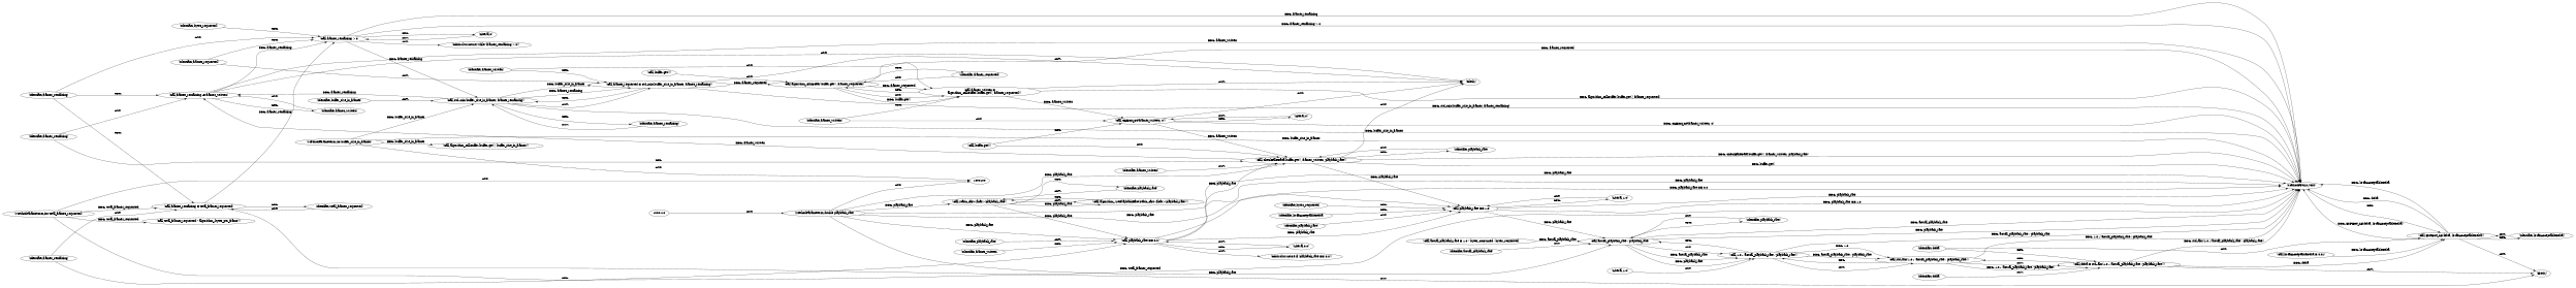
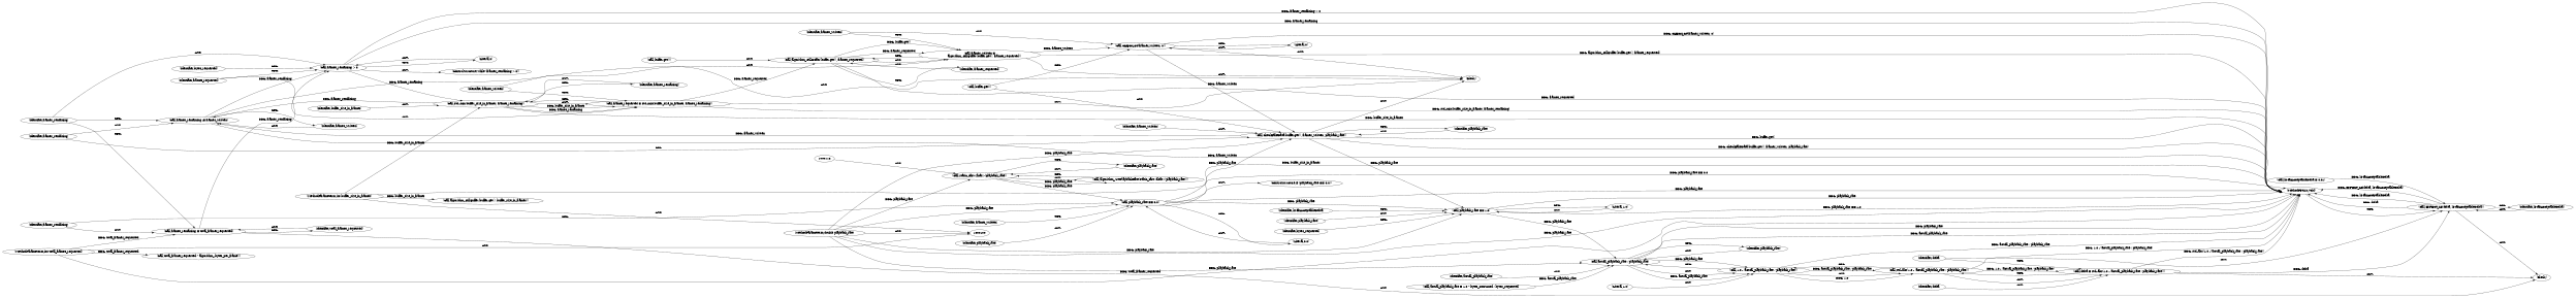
  digraph {
    rankdir=LR
    n1 [label="(Call,frames_remaining -= frames_written)"]
    n2 [label="(Call,frames_remaining > 0)"]
    n3 [label="(MethodReturn,void)"]
    n4 [label="(Block,)"]
    n5 [label="(Identifier,frames_written)"]
    n6 [label="(Call,std::min(buffer_size_in_frames, frames_remaining))"]
    n7 [label="(ControlStructure,while (frames_remaining > 0))"]
    n8 [label="(Literal,0)"]
    n9 [label="(Call,EXPECT_LE(delta, kMaxAcceptableDelta))"]
    n10 [label="(Call,CheckFakeData(buffer.get(), frames_written, playback_rate))"]
    n11 [label="(Call,playback_rate == 1.0)"]
    n12 [label="(Identifier,playback_rate)"]
    n13 [label="(Call,actual_playback_rate / playback_rate)"]
    n14 [label="(Literal,1.0)"]
    n15 [label="(Call,CHECK_GT(frames_written, 0))"]
    n16 [label="(Literal,0)"]
    n17 [label="(Call,frames_written =\n           algorithm_.FillBuffer(buffer.get(), frames_requested))"]
    n18 [label="(Call,algorithm_.FillBuffer(buffer.get(), frames_requested))"]
    n19 [label="(Identifier,frames_requested)"]
    n20 [label="(Call,frames_requested = std::min(buffer_size_in_frames, frames_remaining))"]
    n21 [label="(Identifier,frames_remaining)"]
    n22 [label="(MethodParameterIn,int buffer_size_in_frames)"]
    n23 [label="(Call,algorithm_.FillBuffer(buffer.get(), buffer_size_in_frames))"]
    1000100
    n25 [label="(Call,frames_remaining = total_frames_requested)"]
    n26 [label="(Block,)"]
    n27 [label="(Identifier,total_frames_requested)"]
    n28 [label="(MethodParameterIn,int total_frames_requested)"]
    n29 [label="(Call,total_frames_requested * algorithm_.bytes_per_frame())"]
    n30 [label="(Call,playback_rate == 0.0)"]
    n31 [label="(ControlStructure,if (playback_rate == 0.0))"]
    n32 [label="(Literal,0.0)"]
    n33 [label="(Call,static_cast<float>(playback_rate))"]
    n34 [label="(Identifier,playback_rate)"]
    n35 [label="(Call,algorithm_.SetPlaybackRate(static_cast<float>(playback_rate)))"]
    n36 [label="(MethodParameterIn,double playback_rate)"]
    n37 [label="(Call,1.0 - (actual_playback_rate / playback_rate))"]
    n38 [label="(Identifier,playback_rate)"]
    n39 [label="(Call,std::abs(1.0 - (actual_playback_rate / playback_rate)))"]
    n40 [label="(Call,delta = std::abs(1.0 - (actual_playback_rate / playback_rate)))"]
    n41 [label="(Identifier,kMaxAcceptableDelta)"]
    n42 [label="(Identifier,actual_playback_rate)"]
    n43 [label="(Call,actual_playback_rate = 1.0 * bytes_consumed / bytes_requested)"]
    n44 [label="(Identifier,frames_written)"]
    n45 [label="(Call,kMaxAcceptableDelta = 0.01)"]
    n46 [label="(Identifier,frames_written)"]
    n47 [label="(Call,buffer.get())"]
    n48 [label="(Identifier,bytes_requested)"]
    n49 [label="(Identifier,frames_written)"]
    n50 [label="(Identifier,bytes_requested)"]
    n51 [label="(Identifier,frames_written)"]
    n52 [label="(Identifier,playback_rate)"]
    n53 [label="(Identifier,frames_remaining)"]
    n54 [label="(Identifier,kMaxAcceptableDelta)"]
    n55 [label="(Identifier,frames_requested)"]
    n56 [label="(Identifier,playback_rate)"]
    n57 [label="(Identifier,delta)"]
    n58 [label="(Identifier,frames_remaining)"]
    n59 [label="(Identifier,buffer_size_in_frames)"]
    n60 [label="(Identifier,frames_remaining)"]
    n61 [label="(Call,buffer.get())"]
    n62 [label="(Literal,1.0)"]
    n63 [label="(Identifier,delta)"]
    n64 [label=1000113]
    n1 -> n2 [label="DDG: frames_remaining"]
    n1 -> n3 [label="DDG: frames_written"]
    n1 -> n4 [label="AST: "]
    n1 -> n5 [label="CFG: "]
    n2 -> n3 [label="DDG: frames_remaining"]
    n2 -> n3 [label="DDG: frames_remaining > 0"]
    n2 -> n6 [label="DDG: frames_remaining"]
    n2 -> n7 [label="AST: "]
    n2 -> n8 [label="CFG: "]
    n3 -> n9 [label="CFG: "]
    n5 -> n1 [label="AST: "]
    n6 -> n1 [label="DDG: frames_remaining"]
    n6 -> n3 [label="DDG: buffer_size_in_frames"]
    n6 -> n20 [label="AST: "]
    n6 -> n20 [label="DDG: buffer_size_in_frames"]
    n6 -> n20 [label="DDG: frames_remaining"]
    n6 -> n21 [label="CFG: "]
    n8 -> n2 [label="AST: "]
    n9 -> n3 [label="DDG: EXPECT_LE(delta, kMaxAcceptableDelta)"]
    n9 -> n3 [label="DDG: kMaxAcceptableDelta"]
    n9 -> n3 [label="DDG: delta"]
    n9 -> n26 [label="AST: "]
    n9 -> n41 [label="CFG: "]
    n10 -> n1 [label="DDG: frames_written"]
    n10 -> n3 [label="DDG: CheckFakeData(buffer.get(), frames_written, playback_rate)"]
    n10 -> n3 [label="DDG: buffer.get()"]
    n10 -> n4 [label="AST: "]
    n10 -> n11 [label="DDG: playback_rate"]
    n10 -> n12 [label="CFG: "]
    n11 -> n3 [label="DDG: playback_rate == 1.0"]
    n11 -> n3 [label="DDG: playback_rate"]
    n11 -> n13 [label="DDG: playback_rate"]
    n11 -> n14 [label="CFG: "]
    n12 -> n10 [label="AST: "]
    n13 -> n3 [label="DDG: playback_rate"]
    n13 -> n3 [label="DDG: actual_playback_rate"]
    n13 -> n37 [label="AST: "]
    n13 -> n37 [label="DDG: actual_playback_rate"]
    n13 -> n37 [label="DDG: playback_rate"]
    n13 -> n38 [label="CFG: "]
    n14 -> n11 [label="AST: "]
    n15 -> n3 [label="DDG: CHECK_GT(frames_written, 0)"]
    n15 -> n4 [label="AST: "]
    n15 -> n10 [label="DDG: frames_written"]
    n15 -> n16 [label="CFG: "]
    n16 -> n15 [label="AST: "]
    n17 -> n3 [label="DDG: algorithm_.FillBuffer(buffer.get(), frames_requested)"]
    n17 -> n4 [label="AST: "]
    n17 -> n15 [label="DDG: frames_written"]
    n17 -> n18 [label="CFG: "]
    n18 -> n3 [label="DDG: frames_requested"]
    n18 -> n17 [label="AST: "]
    n18 -> n17 [label="DDG: buffer.get()"]
    n18 -> n17 [label="DDG: frames_requested"]
    n18 -> n19 [label="CFG: "]
    n19 -> n18 [label="AST: "]
    n20 -> n3 [label="DDG: std::min(buffer_size_in_frames, frames_remaining)"]
    n20 -> n4 [label="AST: "]
    n20 -> n6 [label="CFG: "]
    n20 -> n18 [label="DDG: frames_requested"]
    n21 -> n6 [label="AST: "]
    n22 -> n3 [label="DDG: buffer_size_in_frames"]
    n22 -> n6 [label="DDG: buffer_size_in_frames"]
    n22 -> n23 [label="DDG: buffer_size_in_frames"]
    n22 -> 1000100 [label="AST: "]
    n25 -> n2 [label="DDG: frames_remaining"]
    n25 -> n26 [label="AST: "]
    n25 -> n27 [label="CFG: "]
    n27 -> n25 [label="AST: "]
    n28 -> n3 [label="DDG: total_frames_requested"]
    n28 -> 1000100 [label="AST: "]
    n28 -> n25 [label="DDG: total_frames_requested"]
    n28 -> n29 [label="DDG: total_frames_requested"]
    n30 -> n3 [label="DDG: playback_rate"]
    n30 -> n3 [label="DDG: playback_rate == 0.0"]
    n30 -> n10 [label="DDG: playback_rate"]
    n30 -> n11 [label="DDG: playback_rate"]
    n30 -> n31 [label="AST: "]
    n30 -> n32 [label="CFG: "]
    n32 -> n30 [label="AST: "]
    n33 -> n30 [label="DDG: playback_rate"]
    n33 -> n34 [label="CFG: "]
    n33 -> n35 [label="AST: "]
    n33 -> n35 [label="DDG: playback_rate"]
    n34 -> n33 [label="AST: "]
    n35 -> n33 [label="CFG: "]
    n36 -> n3 [label="DDG: playback_rate"]
    n36 -> n10 [label="DDG: playback_rate"]
    n36 -> n11 [label="DDG: playback_rate"]
    n36 -> n13 [label="DDG: playback_rate"]
    n36 -> 1000100 [label="AST: "]
    n36 -> n30 [label="DDG: playback_rate"]
    n36 -> n33 [label="DDG: playback_rate"]
    n37 -> n3 [label="DDG: actual_playback_rate / playback_rate"]
    n37 -> n13 [label="CFG: "]
    n37 -> n39 [label="AST: "]
    n37 -> n39 [label="DDG: 1.0"]
    n37 -> n39 [label="DDG: actual_playback_rate / playback_rate"]
    n38 -> n13 [label="AST: "]
    n39 -> n3 [label="DDG: 1.0 - (actual_playback_rate / playback_rate)"]
    n39 -> n37 [label="CFG: "]
    n39 -> n40 [label="AST: "]
    n39 -> n40 [label="DDG: 1.0 - (actual_playback_rate / playback_rate)"]
    n40 -> n3 [label="DDG: std::abs(1.0 - (actual_playback_rate / playback_rate))"]
    n40 -> n9 [label="DDG: delta"]
    n40 -> n26 [label="AST: "]
    n40 -> n39 [label="CFG: "]
    n41 -> n9 [label="AST: "]
    n42 -> n13 [label="AST: "]
    n43 -> n13 [label="DDG: actual_playback_rate"]
    n44 -> n17 [label="AST: "]
    n44 -> n20 [label="CFG: "]
    n45 -> n9 [label="DDG: kMaxAcceptableDelta"]
    n46 -> n15 [label="AST: "]
    n46 -> n17 [label="CFG: "]
    n47 -> n18 [label="AST: "]
    n48 -> n2 [label="CFG: "]
    n49 -> n30 [label="CFG: "]
    n50 -> n11 [label="CFG: "]
    n51 -> n10 [label="AST: "]
    n52 -> n30 [label="AST: "]
    n53 -> n1 [label="AST: "]
    n53 -> n10 [label="CFG: "]
    n54 -> n11 [label="CFG: "]
    n55 -> n2 [label="CFG: "]
    n55 -> n20 [label="AST: "]
    n56 -> n11 [label="AST: "]
    n57 -> n40 [label="AST: "]
    n58 -> n25 [label="AST: "]
    n58 -> n30 [label="CFG: "]
    n59 -> n6 [label="AST: "]
    n60 -> n1 [label="CFG: "]
    n60 -> n2 [label="AST: "]
    n60 -> n25 [label="CFG: "]
    n61 -> n10 [label="AST: "]
    n61 -> n15 [label="CFG: "]
    n62 -> n37 [label="AST: "]
    n63 -> n9 [label="AST: "]
    n63 -> n40 [label="CFG: "]
-   n64 -> n36 [label="AST: "]
+   n64 -> n33 [label="AST: "]
  }
